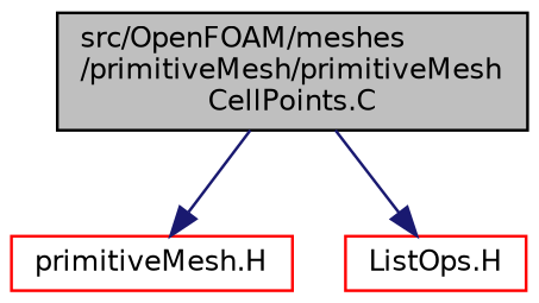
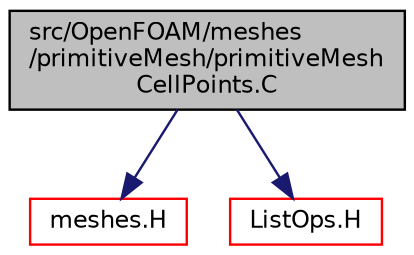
  digraph {
    node [color=red fontname=Helvetica fontsize=10 shape=record]
    edge [color=midnightblue fontname=Helvetica fontsize=10 labelfontname=Helvetica labelfontsize=10 style=solid]
    n1 [color=black fillcolor=grey75 fontcolor=black height=0.2 label="src/OpenFOAM/meshes\l/primitiveMesh/primitiveMesh\lCellPoints.C" style=filled width=0.4]
-   n2 [height=0.2 label="primitiveMesh.H" width=0.4]
+   n2 [height=0.2 label="meshes.H" width=0.4]
    n3 [height=0.2 label="ListOps.H" width=0.4]
    n1 -> n2
    n1 -> n3
  }
